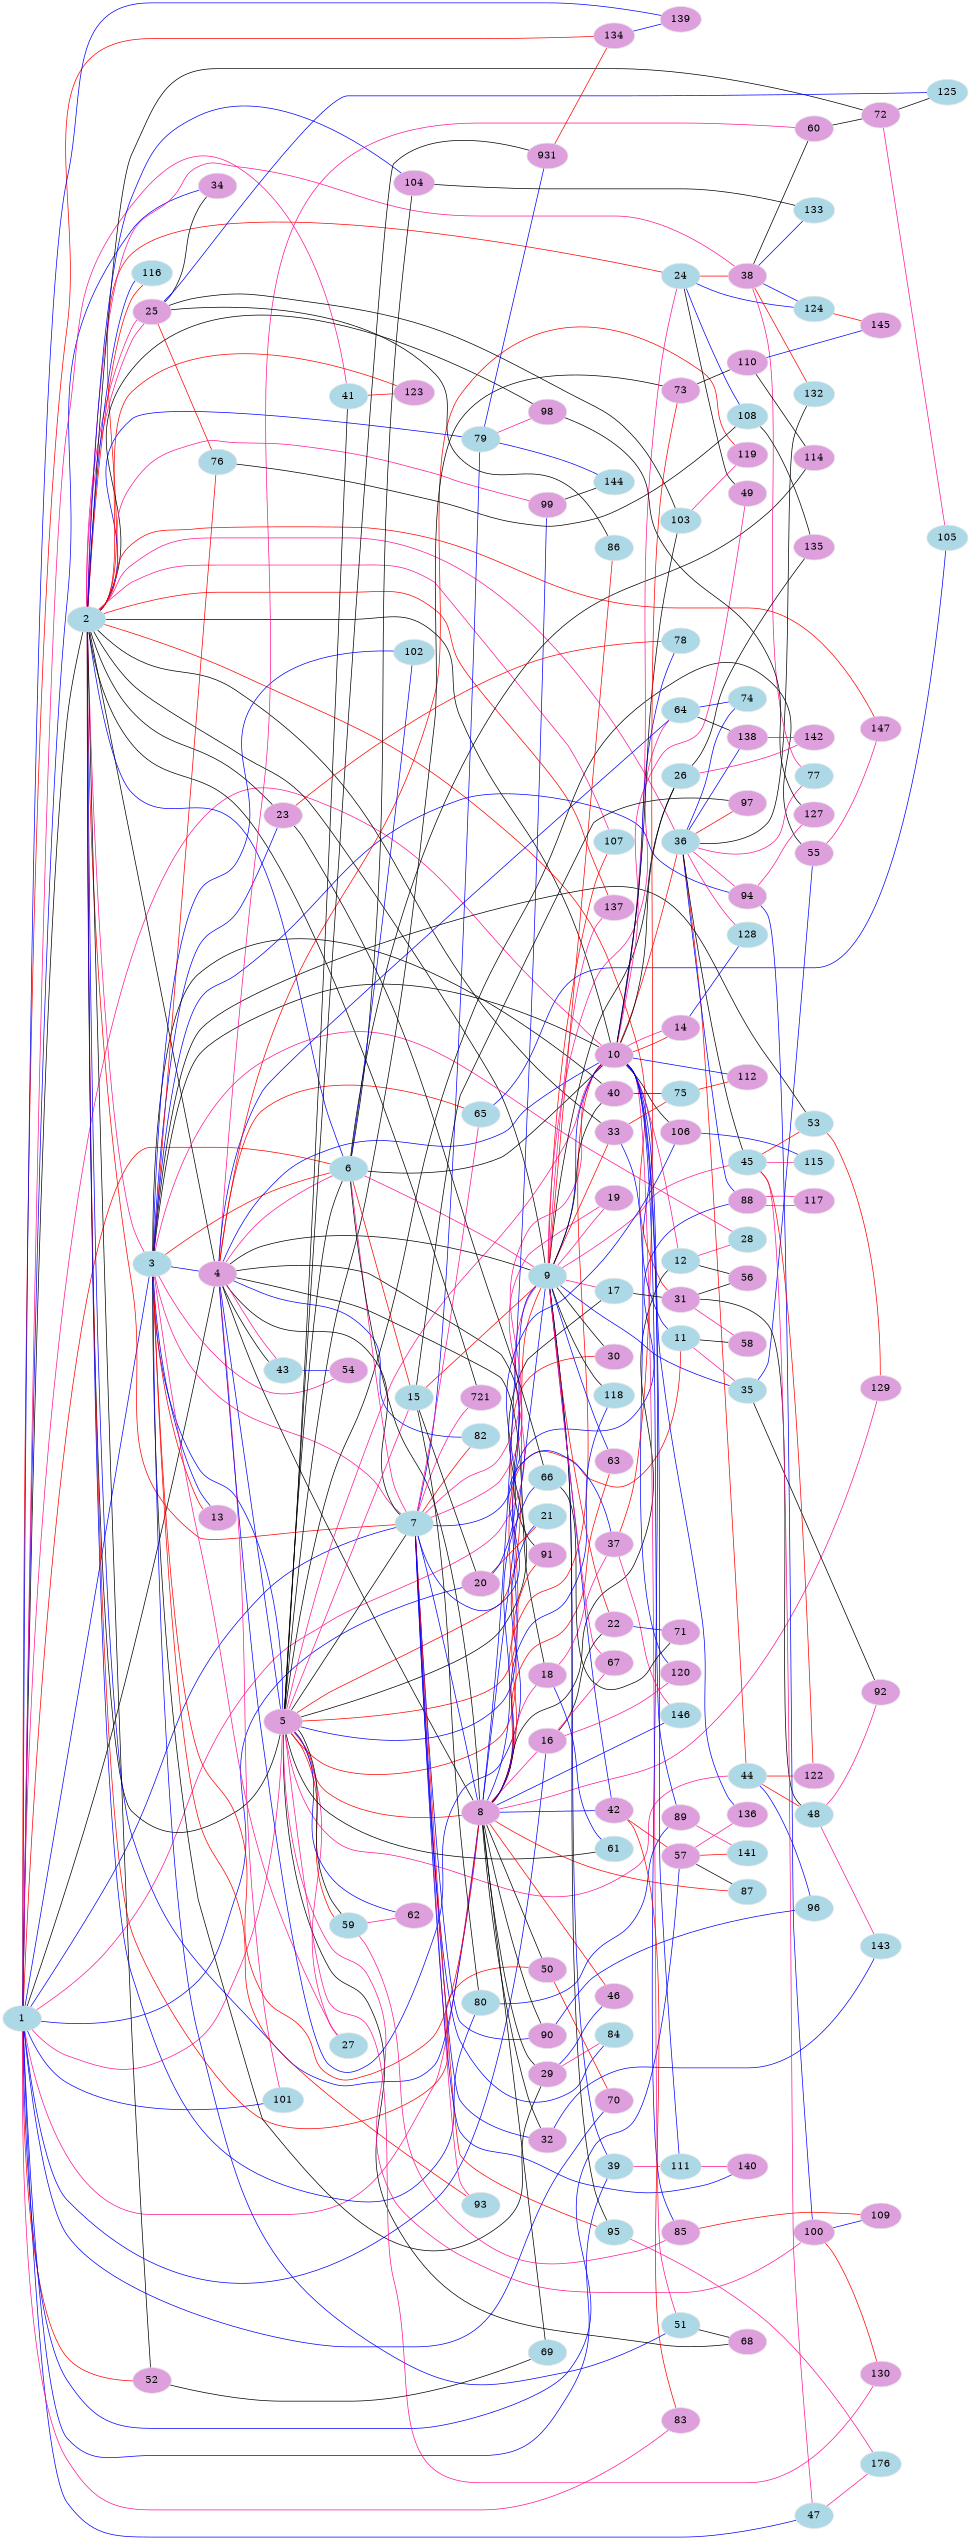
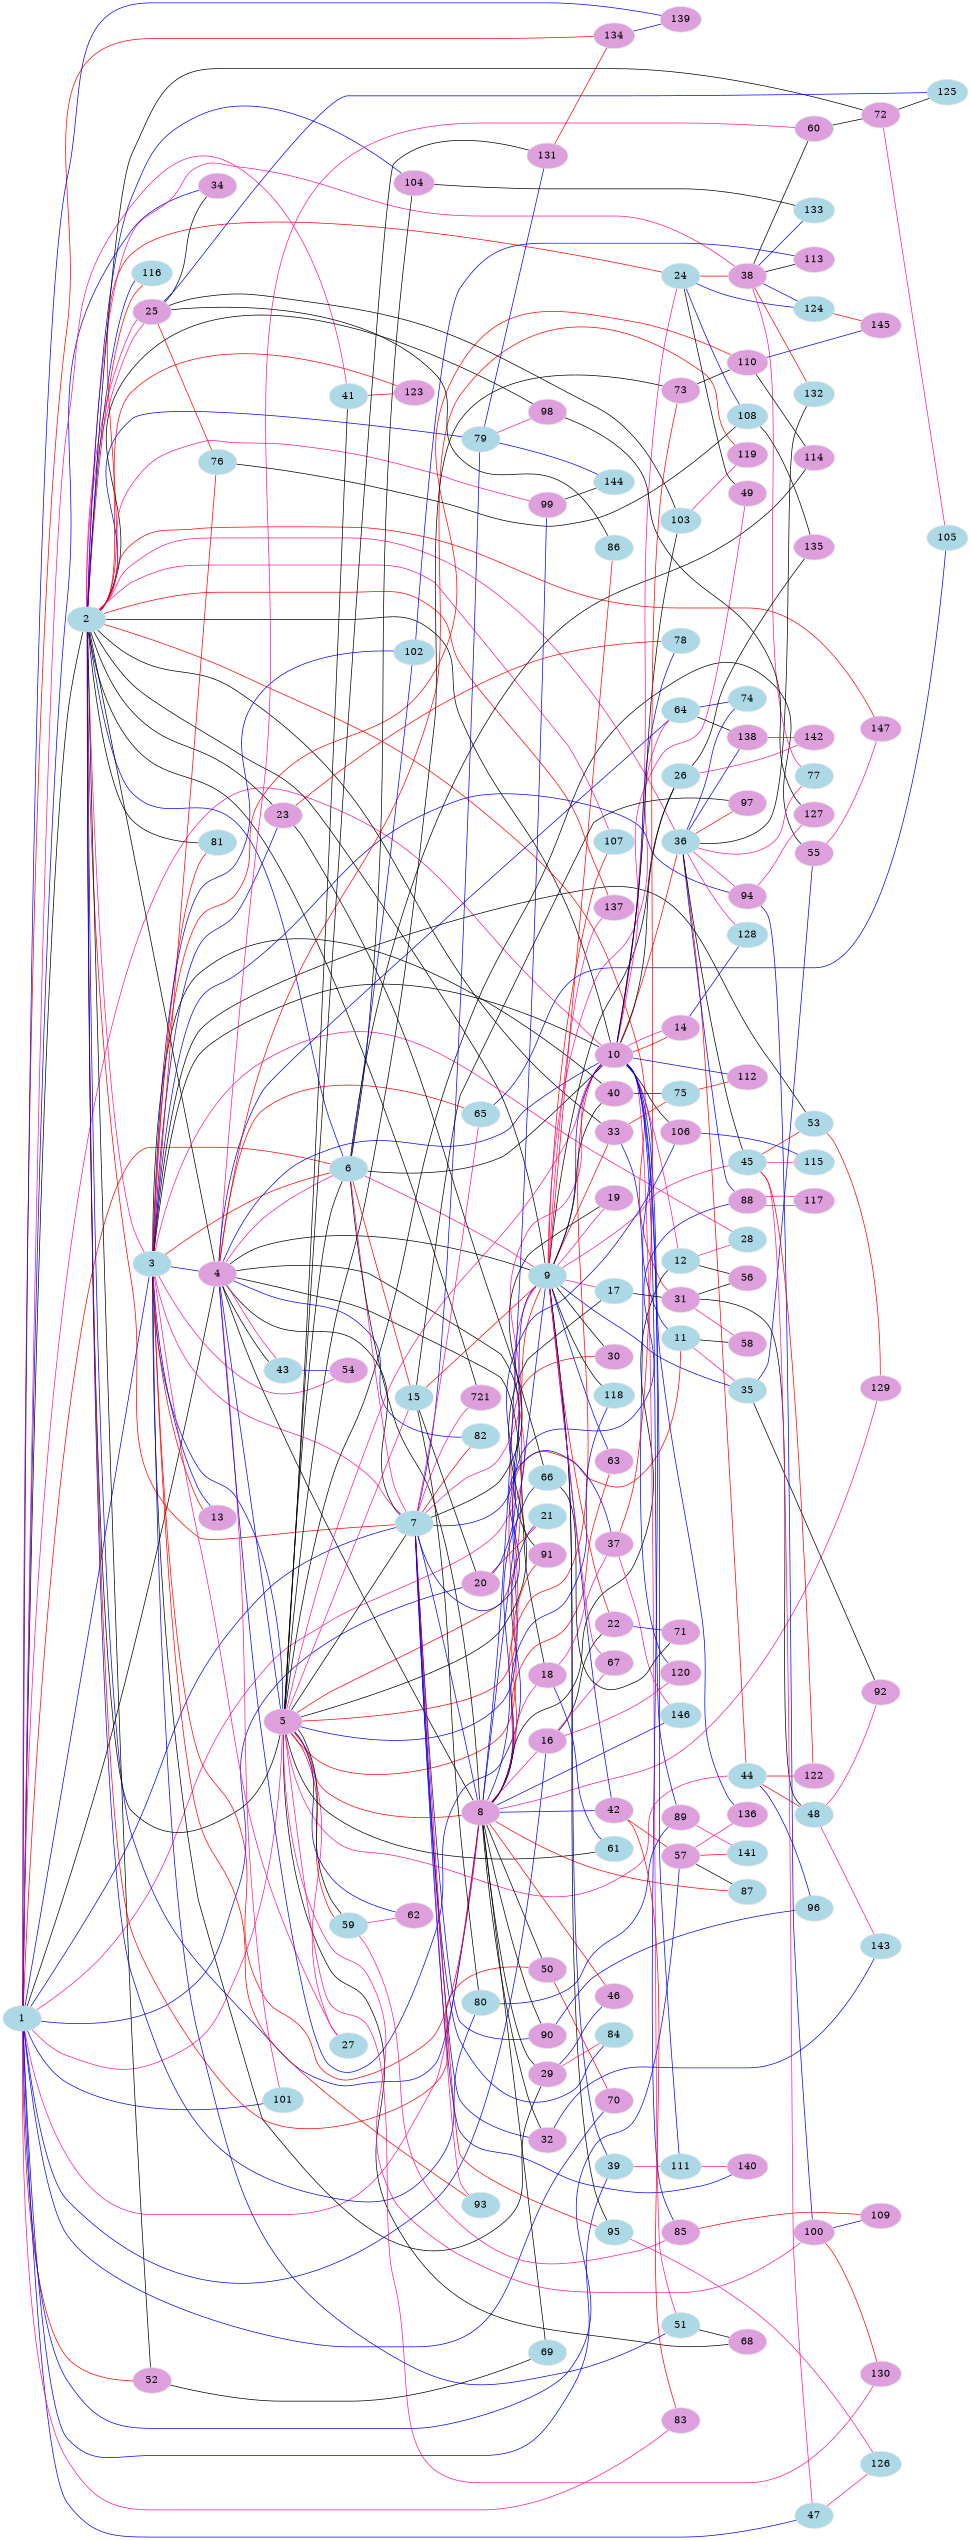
  graph {
    rankdir=LR
    node [color=gray90 fillcolor=plum style=filled]
    edge [color=blue]
    1 [fillcolor=lightblue]
    2 [fillcolor=lightblue]
    3 [fillcolor=lightblue]
    4
    5
    6 [fillcolor=lightblue]
    7 [fillcolor=lightblue]
    8
    9 [fillcolor=lightblue]
    10
    16
    20
    34
    39 [fillcolor=lightblue]
    41 [fillcolor=lightblue]
    47 [fillcolor=lightblue]
    52
    57
    70
    83
    101 [fillcolor=lightblue]
    134
    139
    23
    24 [fillcolor=lightblue]
    25
    31
    33
    36 [fillcolor=lightblue]
    38
    50
    72
    79 [fillcolor=lightblue]
    80 [fillcolor=lightblue]
+   81 [fillcolor=lightblue]
    98
    99
    104
    107 [fillcolor=lightblue]
    116 [fillcolor=lightblue]
    n41 [label=721]
    123
    137
    147
    13
    27 [fillcolor=lightblue]
    28 [fillcolor=lightblue]
    29
    40
    51 [fillcolor=lightblue]
    53 [fillcolor=lightblue]
    54
    76 [fillcolor=lightblue]
    93 [fillcolor=lightblue]
    94
    102 [fillcolor=lightblue]
    110
    18
    21 [fillcolor=lightblue]
    43 [fillcolor=lightblue]
    60
    64 [fillcolor=lightblue]
    65 [fillcolor=lightblue]
    82 [fillcolor=lightblue]
    91
    119
    11 [fillcolor=lightblue]
    15 [fillcolor=lightblue]
    17 [fillcolor=lightblue]
    30
    44 [fillcolor=lightblue]
    55
    59 [fillcolor=lightblue]
    61 [fillcolor=lightblue]
    62
    68
    73
    88
    100
    130
-   131 [label=931]
+   131
    114
    19
    32
    37
    84 [fillcolor=lightblue]
    90
    95 [fillcolor=lightblue]
    140
    12 [fillcolor=lightblue]
    42
    46
    63
    66 [fillcolor=lightblue]
    69 [fillcolor=lightblue]
    87 [fillcolor=lightblue]
    118 [fillcolor=lightblue]
    129
    146 [fillcolor=lightblue]
    22
    26 [fillcolor=lightblue]
    35 [fillcolor=lightblue]
    45 [fillcolor=lightblue]
    67
    86 [fillcolor=lightblue]
    14
    49
    78 [fillcolor=lightblue]
    85
    89
    103 [fillcolor=lightblue]
    106
    111 [fillcolor=lightblue]
    112
    136
    120
-   126 [fillcolor=lightblue label=176]
+   126 [fillcolor=lightblue]
    141 [fillcolor=lightblue]
    108 [fillcolor=lightblue]
    124 [fillcolor=lightblue]
    125 [fillcolor=lightblue]
    58
    56
    48 [fillcolor=lightblue]
    75 [fillcolor=lightblue]
    128 [fillcolor=lightblue]
    97
    74 [fillcolor=lightblue]
    77 [fillcolor=lightblue]
    132 [fillcolor=lightblue]
    138
+   113
    133 [fillcolor=lightblue]
    105 [fillcolor=lightblue]
    144 [fillcolor=lightblue]
    127
    145
    96 [fillcolor=lightblue]
    122
    117
    109
    143 [fillcolor=lightblue]
    71
    135
    142
    92
    115 [fillcolor=lightblue]
    1 -- 2 [color=black]
    1 -- 3
    1 -- 4 [color=black]
    1 -- 5 [color=deeppink]
    1 -- 6 [color=red]
    1 -- 7
    1 -- 8 [color=deeppink]
    1 -- 9 [color=deeppink]
    1 -- 10 [color=deeppink]
    1 -- 16
    1 -- 20
    1 -- 34
    1 -- 39
    1 -- 41 [color=deeppink]
    1 -- 47
    1 -- 52 [color=red]
    1 -- 57
    1 -- 70
    1 -- 83 [color=deeppink]
    1 -- 101
    1 -- 134 [color=red]
    1 -- 139
    2 -- 3 [color=deeppink]
    2 -- 4 [color=black]
    2 -- 5 [color=black]
    2 -- 6
    2 -- 7 [color=red]
    2 -- 8
    2 -- 9 [color=black]
    2 -- 10 [color=black]
    2 -- 52 [color=black]
    2 -- 23 [color=black]
    2 -- 24 [color=red]
    2 -- 25 [color=deeppink]
    2 -- 25 [color=deeppink]
    2 -- 31 [color=red]
    2 -- 33 [color=black]
    2 -- 36 [color=deeppink]
    2 -- 38 [color=deeppink]
    2 -- 50 [color=red]
    2 -- 72 [color=black]
    2 -- 79
    2 -- 80
+   2 -- 81 [color=black]
    2 -- 98 [color=black]
    2 -- 99 [color=deeppink]
    2 -- 104
    2 -- 107 [color=deeppink]
    2 -- 116 [color=red]
    2 -- 116
    2 -- n41 [color=black]
    2 -- 123 [color=red]
    2 -- 137 [color=red]
    2 -- 147 [color=red]
    3 -- 4
    3 -- 5
    3 -- 6 [color=red]
    3 -- 7 [color=deeppink]
    3 -- 8 [color=red]
    3 -- 10 [color=black]
    3 -- 23
+   3 -- 81 [color=red]
    3 -- 13 [color=red]
    3 -- 13
    3 -- 27 [color=deeppink]
    3 -- 28 [color=deeppink]
    3 -- 29 [color=black]
    3 -- 40 [color=black]
    3 -- 51
    3 -- 53 [color=black]
    3 -- 54 [color=deeppink]
    3 -- 76 [color=red]
    3 -- 93 [color=red]
    3 -- 94
    3 -- 102
+   3 -- 110 [color=red]
    4 -- 5
    4 -- 6 [color=deeppink]
    4 -- 7 [color=black]
    4 -- 8 [color=black]
    4 -- 9 [color=black]
    4 -- 10
    4 -- 101 [color=deeppink]
    4 -- 18 [color=black]
    4 -- 21
    4 -- 43 [color=black]
    4 -- 43 [color=deeppink]
    4 -- 60 [color=deeppink]
    4 -- 64
    4 -- 65 [color=red]
    4 -- 82
    4 -- 91 [color=black]
    4 -- 119 [color=red]
    5 -- 6 [color=black]
    5 -- 7 [color=black]
    5 -- 8 [color=red]
    5 -- 9 [color=red]
    5 -- 10 [color=deeppink]
    5 -- 41 [color=black]
    5 -- 27 [color=deeppink]
    5 -- 11 [color=red]
    5 -- 15 [color=deeppink]
    5 -- 17 [color=black]
    5 -- 30 [color=red]
    5 -- 44 [color=deeppink]
    5 -- 55 [color=black]
    5 -- 59 [color=red]
    5 -- 59 [color=black]
    5 -- 61 [color=black]
    5 -- 62
    5 -- 68 [color=black]
    5 -- 73 [color=black]
    5 -- 88
    5 -- 100 [color=deeppink]
    5 -- 130 [color=deeppink]
    5 -- 131 [color=black]
    6 -- 7 [color=deeppink]
    6 -- 8 [color=black]
    6 -- 9 [color=deeppink]
    6 -- 10 [color=black]
    6 -- 104 [color=black]
    6 -- 102
    6 -- 15 [color=red]
    6 -- 114 [color=black]
    7 -- 8
    7 -- 9
    7 -- 10 [color=deeppink]
    7 -- 79
    7 -- n41 [color=deeppink]
    7 -- 93 [color=deeppink]
    7 -- 65 [color=deeppink]
    7 -- 82 [color=red]
-   7 -- 19 [color=deeppink]
+   7 -- 19 [color=black]
    7 -- 32
    7 -- 37
    7 -- 84
    7 -- 90
    7 -- 95 [color=red]
    7 -- 140
    8 -- 9
    8 -- 10 [color=red]
    8 -- 16 [color=deeppink]
    8 -- 50 [color=black]
    8 -- 99
    8 -- 29 [color=black]
    8 -- 18 [color=deeppink]
    8 -- 91 [color=red]
    8 -- 32 [color=black]
    8 -- 90 [color=black]
    8 -- 12 [color=black]
    8 -- 42
    8 -- 46 [color=red]
    8 -- 63 [color=red]
    8 -- 66
    8 -- 69 [color=black]
    8 -- 87 [color=red]
    8 -- 118
    8 -- 129 [color=deeppink]
    8 -- 146
    9 -- 10
    9 -- 39
    9 -- 33 [color=red]
    9 -- 107 [color=red]
    9 -- 137 [color=deeppink]
    9 -- 40 [color=black]
    9 -- 64 [color=deeppink]
    9 -- 17 [color=deeppink]
    9 -- 30 [color=black]
    9 -- 19 [color=deeppink]
    9 -- 95 [color=black]
    9 -- 42
    9 -- 63
    9 -- 118 [color=black]
    9 -- 22 [color=red]
    9 -- 26 [color=black]
    9 -- 35
    9 -- 45 [color=deeppink]
    9 -- 67 [color=deeppink]
    9 -- 86 [color=red]
    10 -- 24 [color=deeppink]
    10 -- 36 [color=red]
    10 -- 51 [color=deeppink]
    10 -- 11
    10 -- 12 [color=deeppink]
    10 -- 26 [color=black]
    10 -- 14 [color=red]
    10 -- 14 [color=deeppink]
    10 -- 49 [color=deeppink]
    10 -- 78
    10 -- 85
    10 -- 89
    10 -- 103 [color=black]
    10 -- 106 [color=black]
    10 -- 111
    10 -- 112
    10 -- 136
    16 -- 22 [color=black]
    16 -- 67 [color=deeppink]
    16 -- 120 [color=deeppink]
    20 -- 21 [color=red]
    20 -- 106
    39 -- 111 [color=deeppink]
    41 -- 123 [color=red]
    47 -- 126 [color=deeppink]
    52 -- 69 [color=black]
    57 -- 87 [color=black]
    57 -- 136 [color=deeppink]
    57 -- 141 [color=red]
    134 -- 139
    23 -- 66 [color=black]
    23 -- 78 [color=red]
    24 -- 38 [color=red]
    24 -- 49 [color=black]
    24 -- 108
    24 -- 124
    25 -- 34 [color=black]
    25 -- 76 [color=red]
    25 -- 86 [color=black]
    25 -- 103 [color=black]
    25 -- 125
    31 -- 58 [color=deeppink]
    31 -- 56 [color=black]
    31 -- 48 [color=black]
    33 -- 120
    33 -- 75 [color=red]
    36 -- 94 [color=deeppink]
    36 -- 44 [color=red]
    36 -- 88
    36 -- 45 [color=black]
    36 -- 128 [color=deeppink]
    36 -- 97 [color=red]
    36 -- 74
    36 -- 77 [color=deeppink]
    36 -- 132 [color=black]
    36 -- 138
    38 -- 60 [color=black]
    38 -- 124
    38 -- 77 [color=deeppink]
    38 -- 132 [color=red]
+   38 -- 113 [color=black]
    38 -- 133
    50 -- 70 [color=red]
    72 -- 125 [color=black]
    72 -- 105 [color=deeppink]
    79 -- 98 [color=deeppink]
    79 -- 131
    79 -- 144
    80 -- 89
    98 -- 127 [color=black]
    99 -- 144 [color=black]
    104 -- 133 [color=black]
    29 -- 84 [color=deeppink]
    29 -- 46
    40 -- 75 [color=black]
    51 -- 68 [color=black]
    53 -- 129 [color=red]
    76 -- 108 [color=black]
    94 -- 100
    94 -- 127 [color=deeppink]
+   102 -- 113
    110 -- 114 [color=black]
    110 -- 145
    18 -- 61
    18 -- 37 [color=deeppink]
    43 -- 54
    60 -- 72 [color=black]
    64 -- 74
    64 -- 138 [color=black]
    65 -- 105
    11 -- 35 [color=deeppink]
    11 -- 58 [color=black]
    15 -- 9 [color=red]
    15 -- 20 [color=black]
    15 -- 80 [color=black]
    15 -- 97 [color=black]
    17 -- 31 [color=black]
    44 -- 48 [color=red]
    44 -- 96
    44 -- 122 [color=red]
    55 -- 147 [color=deeppink]
    59 -- 62 [color=deeppink]
    59 -- 85 [color=deeppink]
    73 -- 110 [color=black]
    88 -- 117 [color=deeppink]
    88 -- 117 [color=deeppink]
    100 -- 130 [color=red]
    100 -- 109
    131 -- 134 [color=red]
    32 -- 143
    37 -- 73 [color=red]
    37 -- 146 [color=deeppink]
    90 -- 96
    95 -- 126 [color=deeppink]
    12 -- 28 [color=deeppink]
    12 -- 56 [color=black]
    42 -- 57 [color=red]
    42 -- 83 [color=red]
    66 -- 71 [color=black]
    22 -- 71
    26 -- 135 [color=black]
    26 -- 142 [color=deeppink]
    35 -- 55
    35 -- 92 [color=black]
    45 -- 47 [color=deeppink]
    45 -- 53 [color=red]
    45 -- 122 [color=red]
    45 -- 115 [color=deeppink]
    14 -- 128
    85 -- 109 [color=red]
    89 -- 141 [color=deeppink]
    103 -- 119 [color=deeppink]
    106 -- 115
    111 -- 140 [color=deeppink]
    108 -- 135 [color=black]
    124 -- 145 [color=red]
    48 -- 143 [color=deeppink]
    48 -- 92 [color=deeppink]
    75 -- 112 [color=red]
    138 -- 142 [color=red]
  }
